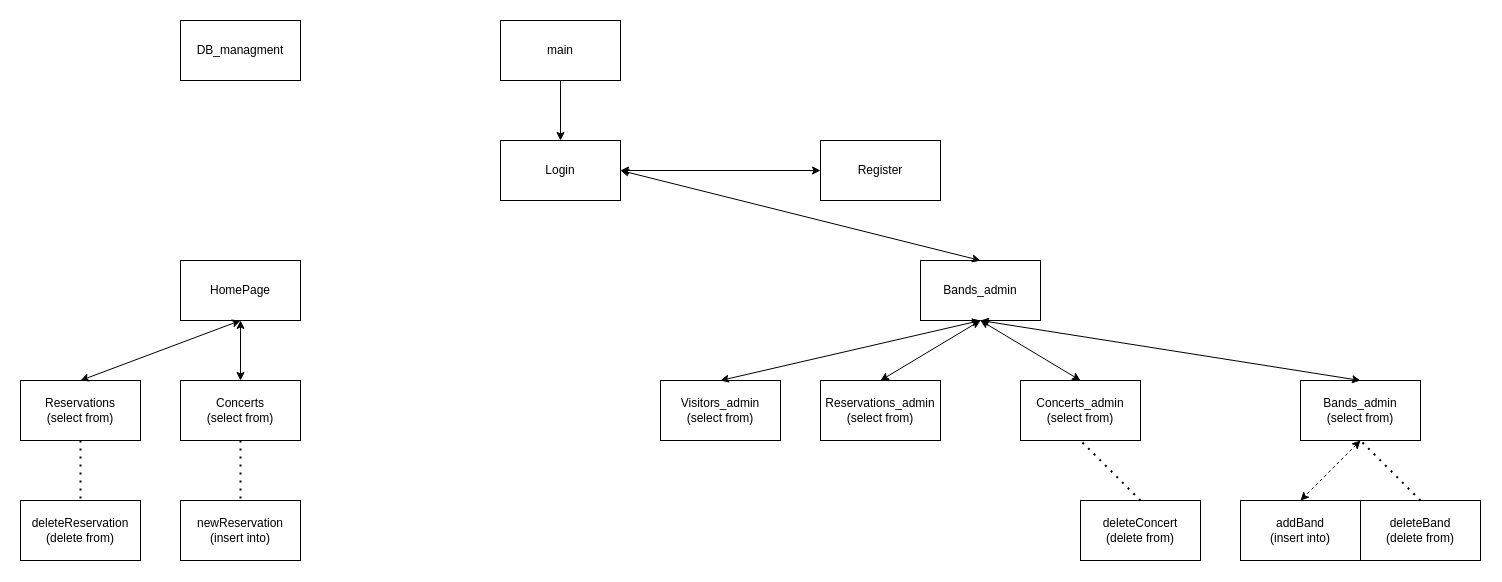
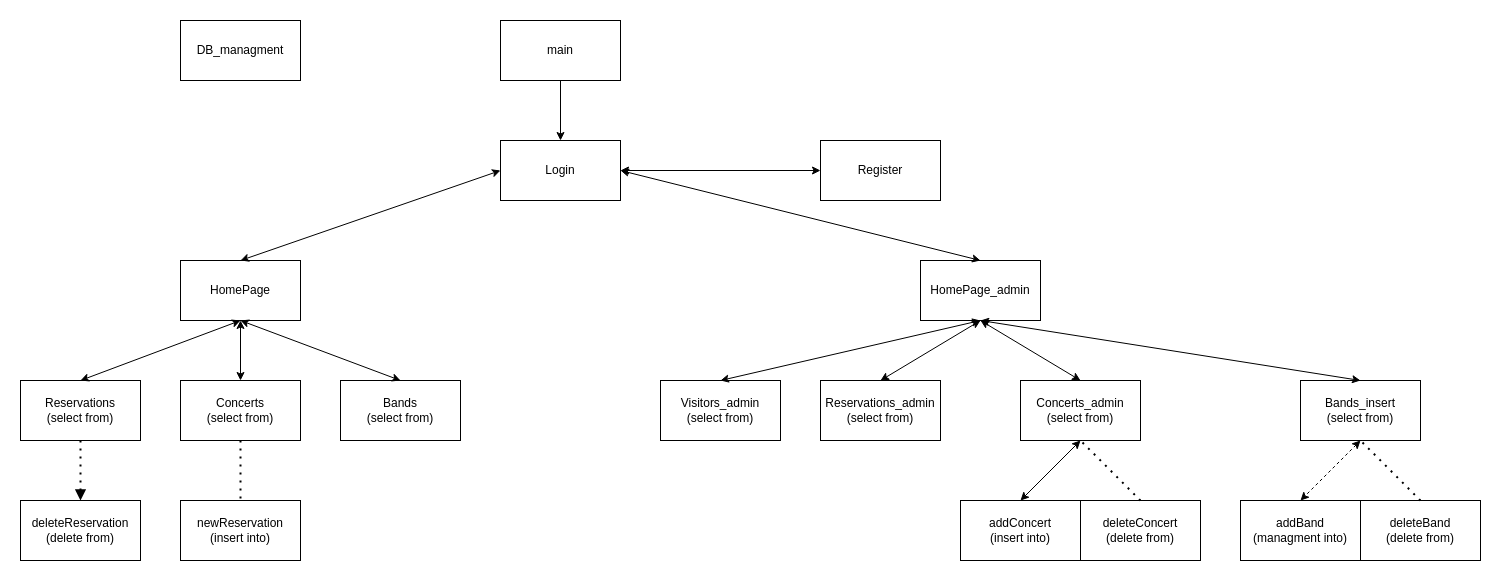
  <mxCell id="0" />
  <mxCell id="1" parent="0" />
  <mxCell id="2" value="main" style="rounded=0;whiteSpace=wrap;html=1;" parent="1" vertex="1"><mxGeometry x="500" y="20" width="120" height="60" as="geometry" /></mxCell>
  <mxCell id="3" value="Login" style="rounded=0;whiteSpace=wrap;html=1;" parent="1" vertex="1"><mxGeometry x="500" y="140" width="120" height="60" as="geometry" /></mxCell>
  <mxCell id="4" value="Register" style="rounded=0;whiteSpace=wrap;html=1;" parent="1" vertex="1"><mxGeometry x="820" y="140" width="120" height="60" as="geometry" /></mxCell>
  <mxCell id="5" value="" style="endArrow=classic;html=1;rounded=0;exitX=0.5;exitY=1;exitDx=0;exitDy=0;entryX=0.5;entryY=0;entryDx=0;entryDy=0;" parent="1" source="2" target="3" edge="1"><mxGeometry width="50" height="50" relative="1" as="geometry"><mxPoint x="780" y="460" as="sourcePoint" /><mxPoint x="830" y="410" as="targetPoint" /></mxGeometry></mxCell>
- <mxCell id="6" value="Bands_admin" style="rounded=0;whiteSpace=wrap;html=1;" parent="1" vertex="1"><mxGeometry x="920" y="260" width="120" height="60" as="geometry" /></mxCell>
+ <mxCell id="6" value="HomePage_admin" style="rounded=0;whiteSpace=wrap;html=1;" parent="1" vertex="1"><mxGeometry x="920" y="260" width="120" height="60" as="geometry" /></mxCell>
  <mxCell id="7" value="HomePage" style="rounded=0;whiteSpace=wrap;html=1;" parent="1" vertex="1"><mxGeometry x="180" y="260" width="120" height="60" as="geometry" /></mxCell>
  <mxCell id="8" value="DB_managment" style="rounded=0;whiteSpace=wrap;html=1;" parent="1" vertex="1"><mxGeometry x="180" y="20" width="120" height="60" as="geometry" /></mxCell>
  <mxCell id="9" value="Reservations&lt;div&gt;(select from)&lt;/div&gt;" style="rounded=0;whiteSpace=wrap;html=1;" parent="1" vertex="1"><mxGeometry x="20" y="380" width="120" height="60" as="geometry" /></mxCell>
  <mxCell id="10" value="Concerts&lt;div&gt;(select from)&lt;/div&gt;" style="rounded=0;whiteSpace=wrap;html=1;" parent="1" vertex="1"><mxGeometry x="180" y="380" width="120" height="60" as="geometry" /></mxCell>
+ <mxCell id="11" value="Bands&lt;div&gt;(select from)&lt;/div&gt;" style="rounded=0;whiteSpace=wrap;html=1;" parent="1" vertex="1"><mxGeometry x="340" y="380" width="120" height="60" as="geometry" /></mxCell>
  <mxCell id="12" value="Visitors_admin&lt;div&gt;(select from)&lt;/div&gt;" style="rounded=0;whiteSpace=wrap;html=1;" parent="1" vertex="1"><mxGeometry x="660" y="380" width="120" height="60" as="geometry" /></mxCell>
  <mxCell id="13" value="Reservations_admin&lt;div&gt;(select from)&lt;/div&gt;" style="rounded=0;whiteSpace=wrap;html=1;" parent="1" vertex="1"><mxGeometry x="820" y="380" width="120" height="60" as="geometry" /></mxCell>
  <mxCell id="14" value="Concerts_admin&lt;div&gt;(select from)&lt;/div&gt;" style="rounded=0;whiteSpace=wrap;html=1;" parent="1" vertex="1"><mxGeometry x="1020" y="380" width="120" height="60" as="geometry" /></mxCell>
- <mxCell id="15" value="Bands_admin&lt;div&gt;(select from)&lt;/div&gt;" style="rounded=0;whiteSpace=wrap;html=1;" parent="1" vertex="1"><mxGeometry x="1300" y="380" width="120" height="60" as="geometry" /></mxCell>
+ <mxCell id="15" value="Bands_insert&lt;div&gt;(select from)&lt;/div&gt;" style="rounded=0;whiteSpace=wrap;html=1;" parent="1" vertex="1"><mxGeometry x="1300" y="380" width="120" height="60" as="geometry" /></mxCell>
+ <mxCell id="16" value="addConcert&lt;div&gt;(insert into)&lt;/div&gt;" style="rounded=0;whiteSpace=wrap;html=1;" parent="1" vertex="1"><mxGeometry x="960" y="500" width="120" height="60" as="geometry" /></mxCell>
  <mxCell id="17" value="deleteConcert&lt;div&gt;(delete from)&lt;/div&gt;" style="rounded=0;whiteSpace=wrap;html=1;" parent="1" vertex="1"><mxGeometry x="1080" y="500" width="120" height="60" as="geometry" /></mxCell>
  <mxCell id="18" value="deleteBand&lt;div&gt;(delete from)&lt;/div&gt;" style="rounded=0;whiteSpace=wrap;html=1;" parent="1" vertex="1"><mxGeometry x="1360" y="500" width="120" height="60" as="geometry" /></mxCell>
- <mxCell id="19" value="addBand&lt;div&gt;(insert into)&lt;/div&gt;" style="rounded=0;whiteSpace=wrap;html=1;" parent="1" vertex="1"><mxGeometry x="1240" y="500" width="120" height="60" as="geometry" /></mxCell>
+ <mxCell id="19" value="addBand&lt;div&gt;(managment into)&lt;/div&gt;" style="rounded=0;whiteSpace=wrap;html=1;" parent="1" vertex="1"><mxGeometry x="1240" y="500" width="120" height="60" as="geometry" /></mxCell>
  <mxCell id="20" value="newReservation&lt;div&gt;(insert into)&lt;/div&gt;" style="rounded=0;whiteSpace=wrap;html=1;" parent="1" vertex="1"><mxGeometry x="180" y="500" width="120" height="60" as="geometry" /></mxCell>
  <mxCell id="21" value="deleteReservation&lt;div&gt;(delete from)&lt;/div&gt;" style="rounded=0;whiteSpace=wrap;html=1;" parent="1" vertex="1"><mxGeometry x="20" y="500" width="120" height="60" as="geometry" /></mxCell>
- <mxCell id="22" value="" style="endArrow=none;dashed=1;html=1;dashPattern=1 3;strokeWidth=2;rounded=0;exitX=0.5;exitY=1;exitDx=0;exitDy=0;entryX=0.5;entryY=0;entryDx=0;entryDy=0;" parent="1" source="9" target="21" edge="1"><mxGeometry width="50" height="50" relative="1" as="geometry"><mxPoint x="780" y="460" as="sourcePoint" /><mxPoint x="830" y="410" as="targetPoint" /></mxGeometry></mxCell>
+ <mxCell id="22" value="" style="endArrow=block;dashed=1;html=1;dashPattern=1 3;strokeWidth=2;rounded=0;exitX=0.5;exitY=1;exitDx=0;exitDy=0;entryX=0.5;entryY=0;entryDx=0;entryDy=0;" parent="1" source="9" target="21" edge="1"><mxGeometry width="50" height="50" relative="1" as="geometry"><mxPoint x="780" y="460" as="sourcePoint" /><mxPoint x="830" y="410" as="targetPoint" /></mxGeometry></mxCell>
  <mxCell id="23" value="" style="endArrow=none;dashed=1;html=1;dashPattern=1 3;strokeWidth=2;rounded=0;exitX=0.5;exitY=1;exitDx=0;exitDy=0;entryX=0.5;entryY=0;entryDx=0;entryDy=0;" parent="1" source="10" target="20" edge="1"><mxGeometry width="50" height="50" relative="1" as="geometry"><mxPoint x="780" y="460" as="sourcePoint" /><mxPoint x="830" y="410" as="targetPoint" /></mxGeometry></mxCell>
  <mxCell id="24" value="" style="endArrow=none;dashed=1;html=1;dashPattern=1 3;strokeWidth=2;rounded=0;entryX=0.5;entryY=1;entryDx=0;entryDy=0;exitX=0.5;exitY=0;exitDx=0;exitDy=0;" parent="1" source="17" target="14" edge="1"><mxGeometry width="50" height="50" relative="1" as="geometry"><mxPoint x="1030" y="510" as="sourcePoint" /><mxPoint x="1090" y="450" as="targetPoint" /></mxGeometry></mxCell>
  <mxCell id="25" value="" style="endArrow=none;dashed=1;html=1;dashPattern=1 3;strokeWidth=2;rounded=0;entryX=0.5;entryY=1;entryDx=0;entryDy=0;exitX=0.5;exitY=0;exitDx=0;exitDy=0;" parent="1" source="18" target="15" edge="1"><mxGeometry width="50" height="50" relative="1" as="geometry"><mxPoint x="1050" y="530" as="sourcePoint" /><mxPoint x="1110" y="470" as="targetPoint" /></mxGeometry></mxCell>
  <mxCell id="26" value="" style="endArrow=classic;startArrow=classic;html=1;rounded=0;entryX=1;entryY=0.5;entryDx=0;entryDy=0;exitX=0;exitY=0.5;exitDx=0;exitDy=0;" edge="1" parent="1" source="4" target="3"><mxGeometry width="50" height="50" relative="1" as="geometry"><mxPoint x="780" y="360" as="sourcePoint" /><mxPoint x="830" y="310" as="targetPoint" /></mxGeometry></mxCell>
+ <mxCell id="27" value="" style="endArrow=classic;startArrow=classic;html=1;rounded=0;entryX=0;entryY=0.5;entryDx=0;entryDy=0;exitX=0.5;exitY=0;exitDx=0;exitDy=0;" edge="1" parent="1" source="7" target="3"><mxGeometry width="50" height="50" relative="1" as="geometry"><mxPoint x="780" y="360" as="sourcePoint" /><mxPoint x="830" y="310" as="targetPoint" /></mxGeometry></mxCell>
  <mxCell id="28" value="" style="endArrow=classic;startArrow=classic;html=1;rounded=0;entryX=0.5;entryY=1;entryDx=0;entryDy=0;exitX=0.5;exitY=0;exitDx=0;exitDy=0;" edge="1" parent="1" source="9" target="7"><mxGeometry width="50" height="50" relative="1" as="geometry"><mxPoint x="780" y="360" as="sourcePoint" /><mxPoint x="830" y="310" as="targetPoint" /></mxGeometry></mxCell>
  <mxCell id="29" value="" style="endArrow=classic;startArrow=classic;html=1;rounded=0;exitX=0.5;exitY=0;exitDx=0;exitDy=0;entryX=0.5;entryY=1;entryDx=0;entryDy=0;" edge="1" parent="1" source="10" target="7"><mxGeometry width="50" height="50" relative="1" as="geometry"><mxPoint x="780" y="360" as="sourcePoint" /><mxPoint x="240" y="320" as="targetPoint" /></mxGeometry></mxCell>
+ <mxCell id="30" value="" style="endArrow=classic;startArrow=classic;html=1;rounded=0;entryX=0.5;entryY=1;entryDx=0;entryDy=0;exitX=0.5;exitY=0;exitDx=0;exitDy=0;" edge="1" parent="1" source="11" target="7"><mxGeometry width="50" height="50" relative="1" as="geometry"><mxPoint x="780" y="360" as="sourcePoint" /><mxPoint x="830" y="310" as="targetPoint" /></mxGeometry></mxCell>
  <mxCell id="31" value="" style="endArrow=classic;startArrow=classic;html=1;rounded=0;entryX=1;entryY=0.5;entryDx=0;entryDy=0;exitX=0.5;exitY=0;exitDx=0;exitDy=0;" edge="1" parent="1" source="6" target="3"><mxGeometry width="50" height="50" relative="1" as="geometry"><mxPoint x="780" y="360" as="sourcePoint" /><mxPoint x="830" y="310" as="targetPoint" /></mxGeometry></mxCell>
  <mxCell id="32" value="" style="endArrow=classic;startArrow=classic;html=1;rounded=0;entryX=0.5;entryY=1;entryDx=0;entryDy=0;exitX=0.5;exitY=0;exitDx=0;exitDy=0;" edge="1" parent="1" source="12" target="6"><mxGeometry width="50" height="50" relative="1" as="geometry"><mxPoint x="780" y="360" as="sourcePoint" /><mxPoint x="830" y="310" as="targetPoint" /></mxGeometry></mxCell>
  <mxCell id="33" value="" style="endArrow=classic;startArrow=classic;html=1;rounded=0;entryX=0.5;entryY=1;entryDx=0;entryDy=0;exitX=0.5;exitY=0;exitDx=0;exitDy=0;" edge="1" parent="1" source="13" target="6"><mxGeometry width="50" height="50" relative="1" as="geometry"><mxPoint x="780" y="360" as="sourcePoint" /><mxPoint x="830" y="310" as="targetPoint" /></mxGeometry></mxCell>
  <mxCell id="34" value="" style="endArrow=classic;startArrow=classic;html=1;rounded=0;entryX=0.5;entryY=1;entryDx=0;entryDy=0;exitX=0.5;exitY=0;exitDx=0;exitDy=0;" edge="1" parent="1" source="14" target="6"><mxGeometry width="50" height="50" relative="1" as="geometry"><mxPoint x="780" y="360" as="sourcePoint" /><mxPoint x="830" y="310" as="targetPoint" /></mxGeometry></mxCell>
  <mxCell id="35" value="" style="endArrow=classic;startArrow=classic;html=1;rounded=0;entryX=0.5;entryY=1;entryDx=0;entryDy=0;exitX=0.5;exitY=0;exitDx=0;exitDy=0;" edge="1" parent="1" source="15" target="6"><mxGeometry width="50" height="50" relative="1" as="geometry"><mxPoint x="780" y="360" as="sourcePoint" /><mxPoint x="830" y="310" as="targetPoint" /></mxGeometry></mxCell>
+ <mxCell id="36" value="" style="endArrow=classic;startArrow=classic;html=1;rounded=0;entryX=0.5;entryY=1;entryDx=0;entryDy=0;exitX=0.5;exitY=0;exitDx=0;exitDy=0;" edge="1" parent="1" source="16" target="14"><mxGeometry width="50" height="50" relative="1" as="geometry"><mxPoint x="780" y="360" as="sourcePoint" /><mxPoint x="830" y="310" as="targetPoint" /></mxGeometry></mxCell>
  <mxCell id="37" value="" style="endArrow=classic;startArrow=classic;html=1;rounded=0;exitX=0.5;exitY=1;exitDx=0;exitDy=0;entryX=0.5;entryY=0;entryDx=0;entryDy=0;dashed=1;" edge="1" parent="1" source="15" target="19"><mxGeometry width="50" height="50" relative="1" as="geometry"><mxPoint x="780" y="360" as="sourcePoint" /><mxPoint x="830" y="310" as="targetPoint" /></mxGeometry></mxCell>
